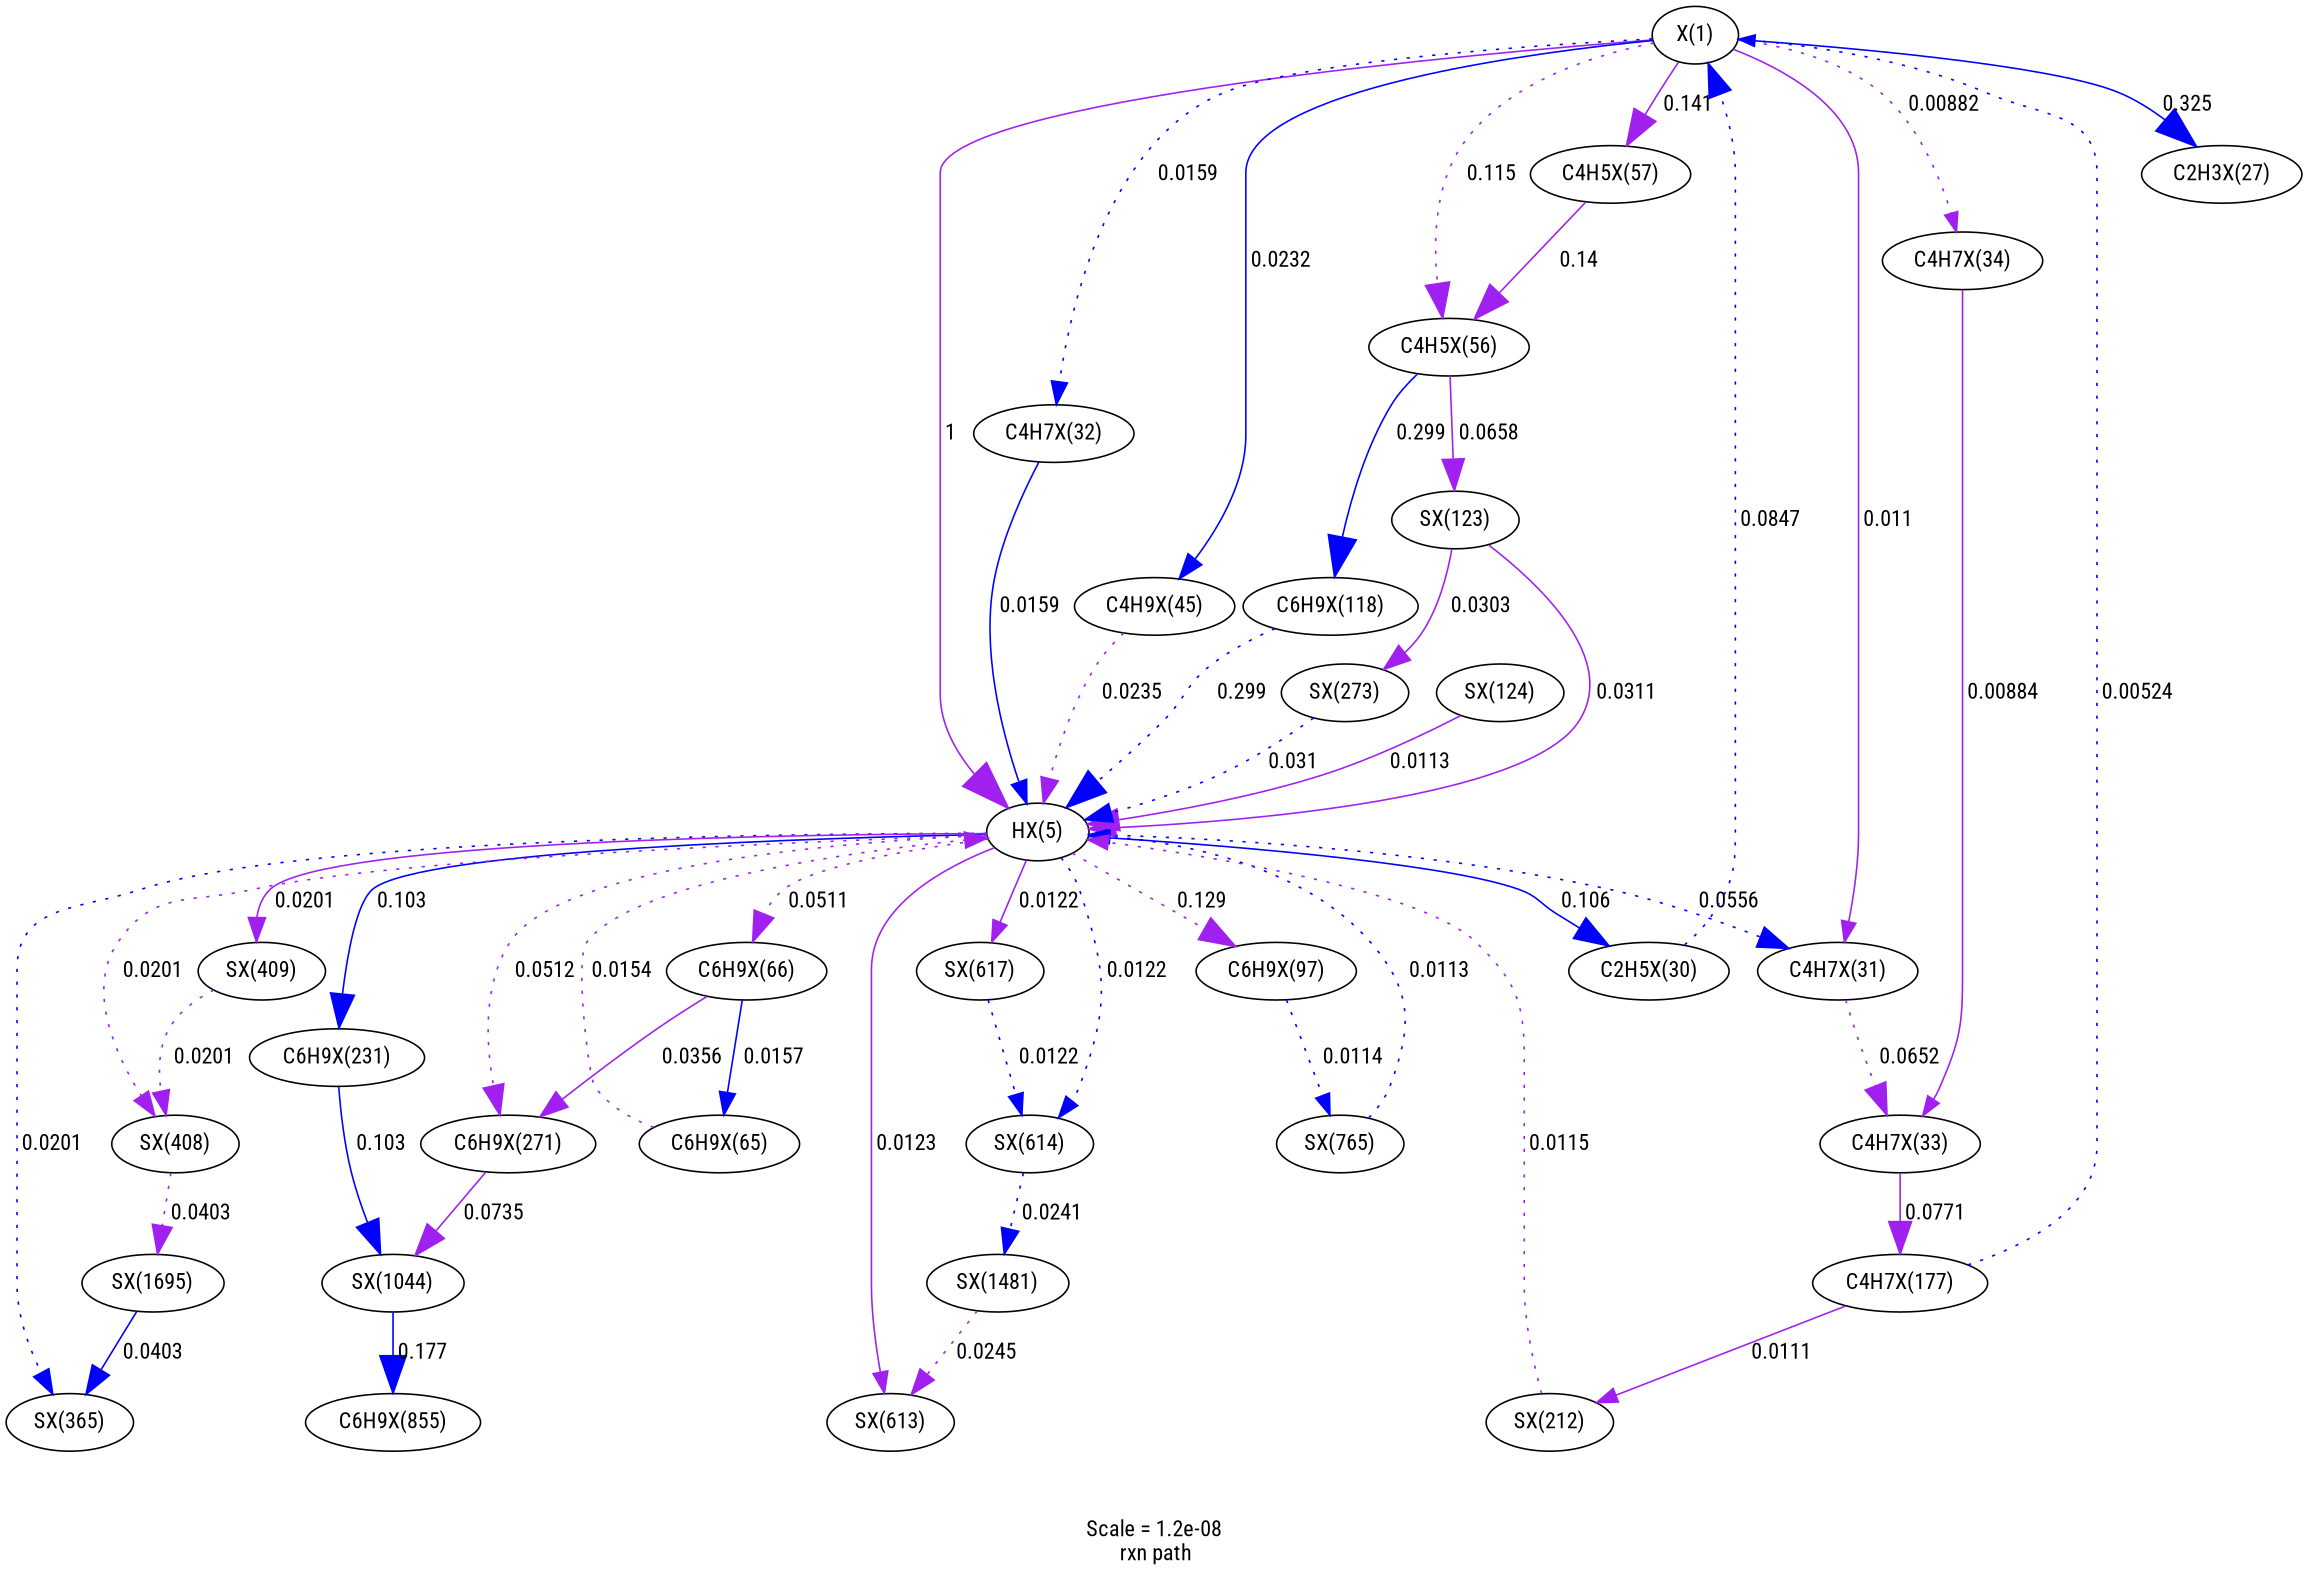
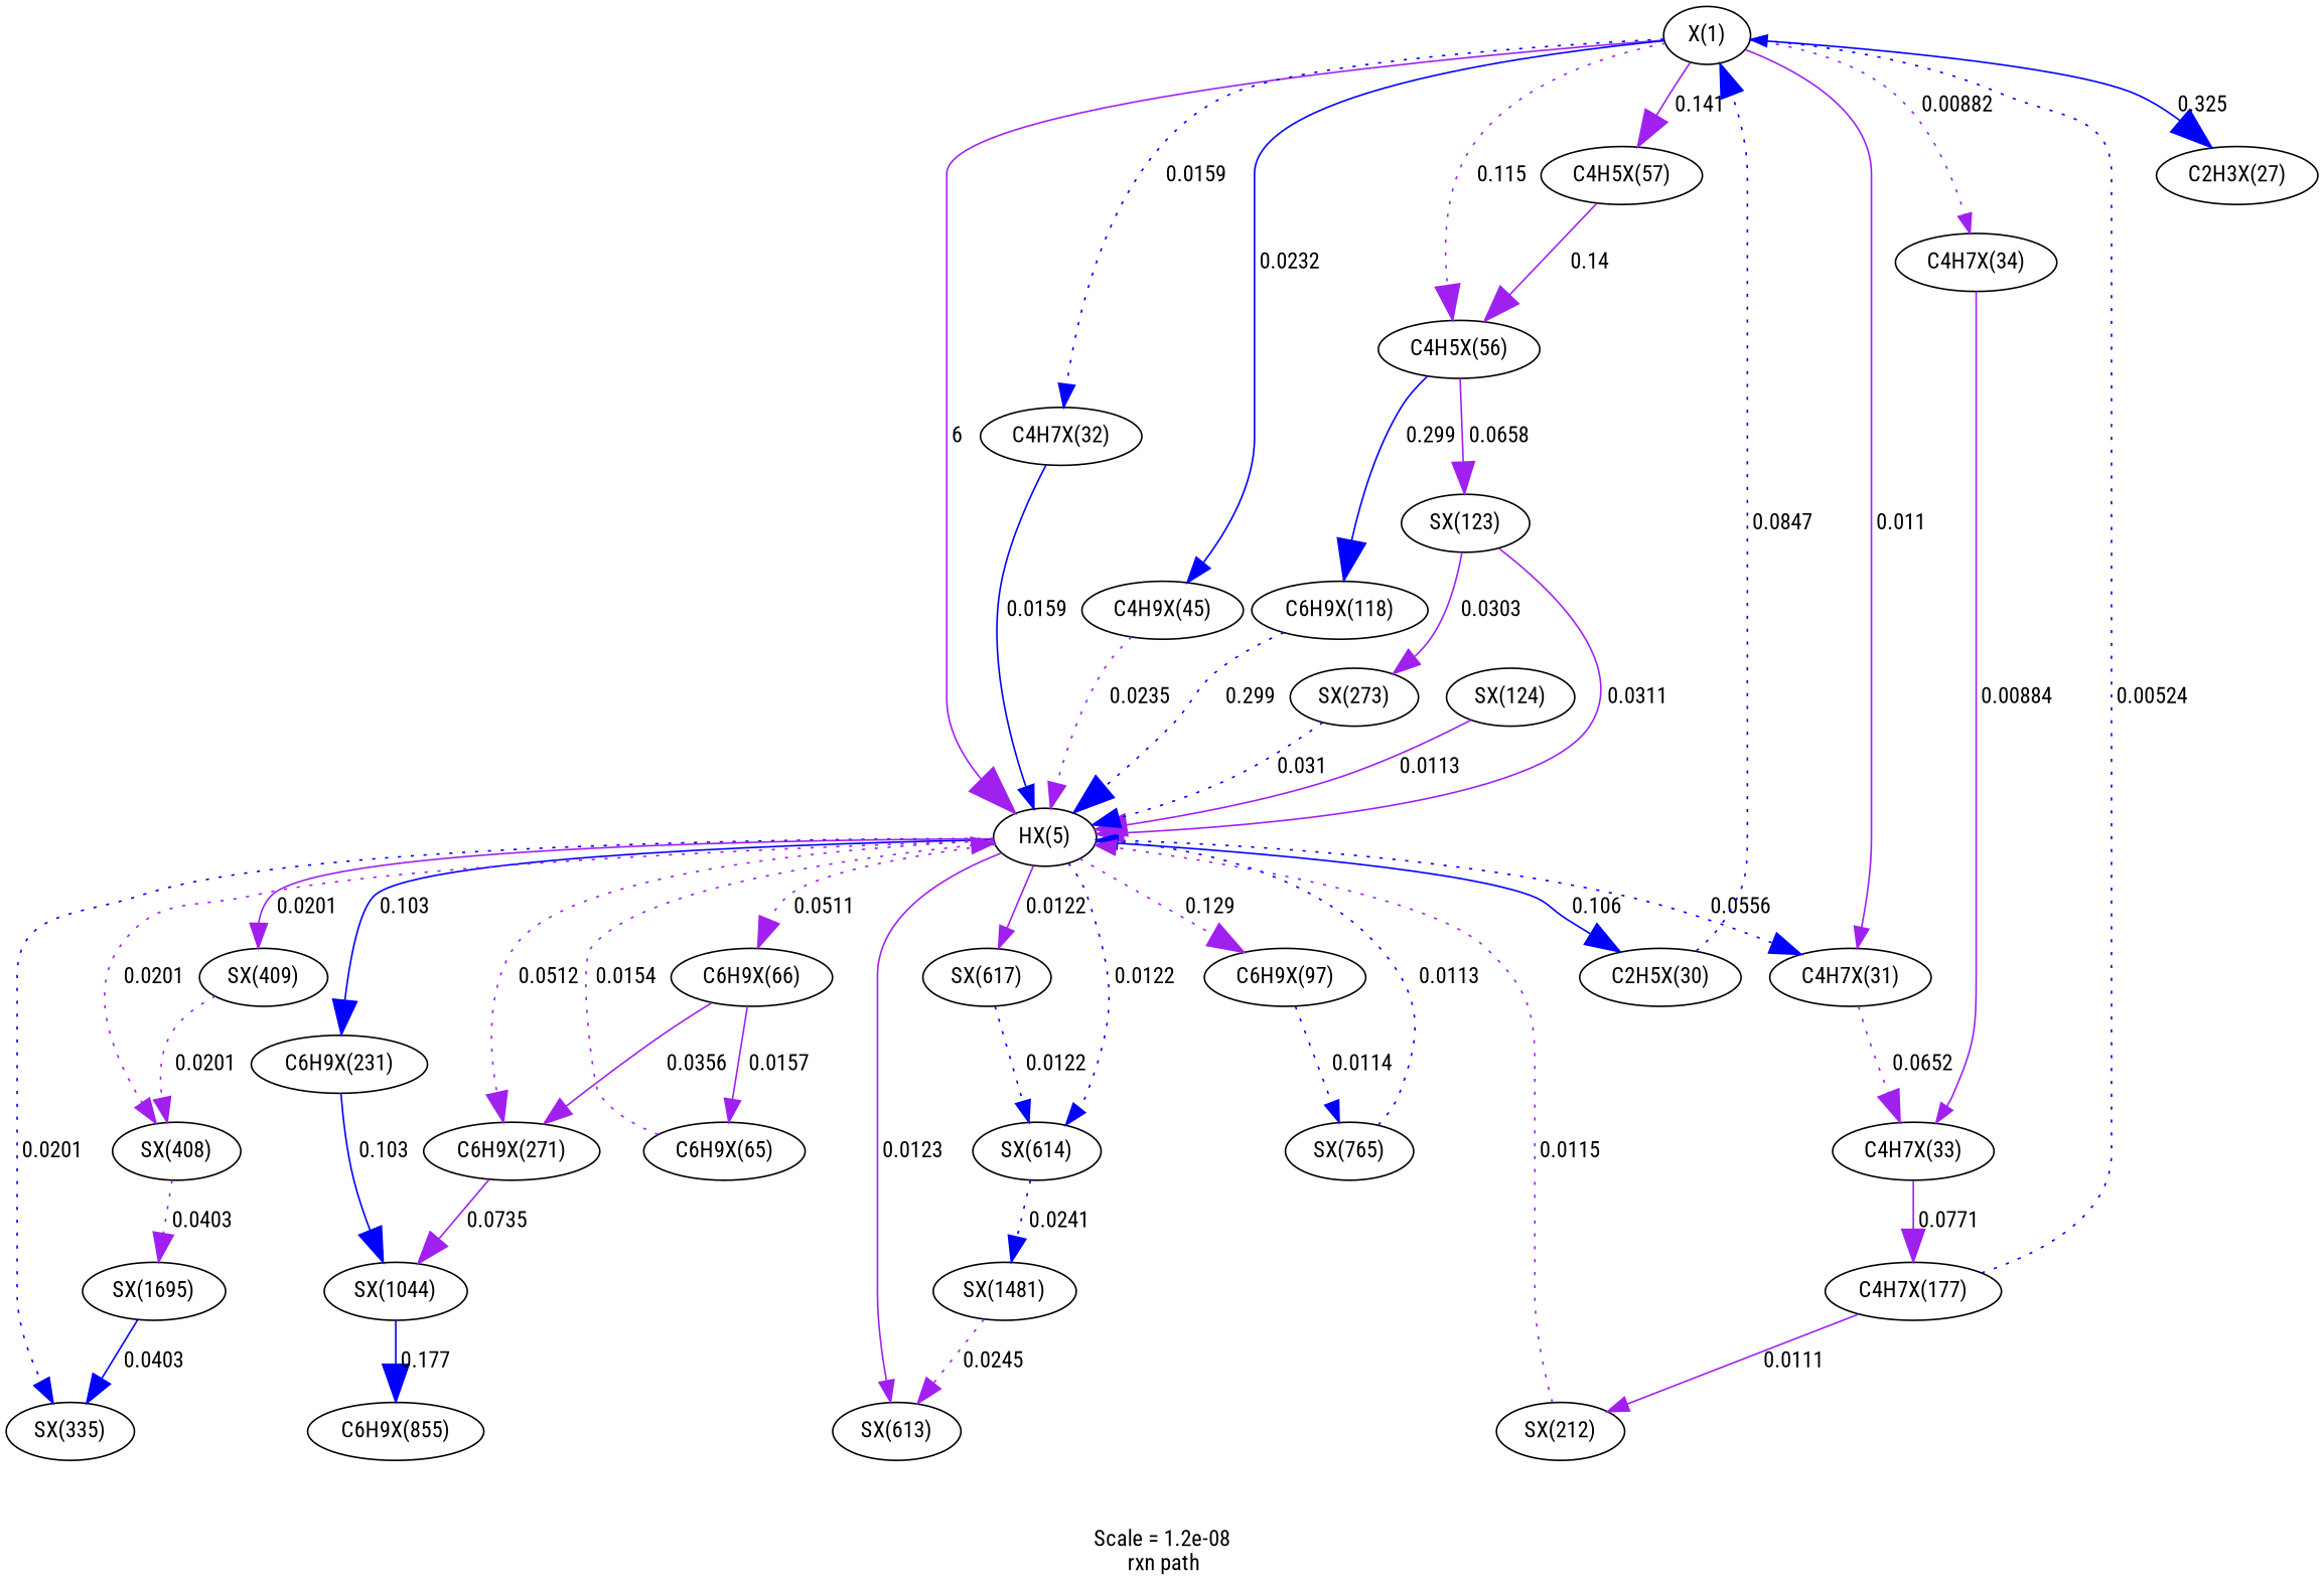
  digraph {
    fontname="Roboto Condensed"
    label="Scale = 1.2e-08\l rxn path"
    node [fontname="Roboto Condensed"]
    edge [arrowsize=1.53 color=purple fontname="Roboto Condensed" style=solid]
    n1 [label="X(1)"]
    n2 [label="HX(5)"]
    n3 [label="C2H3X(27)"]
    n4 [label="C4H5X(57)"]
    n5 [label="C4H5X(56)"]
    n6 [label="C4H7X(32)"]
    n7 [label="C4H7X(31)"]
    n8 [label="C4H7X(34)"]
    n9 [label="C4H9X(45)"]
    n10 [label="C2H5X(30)"]
    n11 [label="C6H9X(97)"]
    n12 [label="C6H9X(231)"]
    n13 [label="C6H9X(271)"]
    n14 [label="C6H9X(66)"]
-   n15 [label="SX(365)"]
+   n15 [label="SX(335)"]
    n16 [label="SX(408)"]
    n17 [label="SX(409)"]
    n18 [label="SX(613)"]
    n19 [label="SX(614)"]
    n20 [label="SX(617)"]
    n21 [label="C6H9X(118)"]
    n22 [label="SX(123)"]
    n23 [label="C4H7X(33)"]
    n24 [label="SX(765)"]
    n25 [label="SX(1044)"]
    n26 [label="C6H9X(65)"]
    n27 [label="SX(1695)"]
    n28 [label="SX(1481)"]
    n29 [label="SX(124)"]
    n30 [label="SX(273)"]
    n31 [label="C4H7X(177)"]
    n32 [label="SX(212)"]
    n33 [label="C6H9X(855)"]
-   n1 -> n2 [arrowsize=3 label=" 1"]
+   n1 -> n2 [arrowsize=3 label=" 6"]
    n1 -> n3 [arrowsize=2.58 color=blue label=" 0.325"]
    n1 -> n4 [arrowsize=2.26 label=" 0.141"]
    n1 -> n5 [arrowsize=2.18 label=" 0.115" style=dotted]
    n1 -> n6 [arrowsize=1.44 color=blue label=" 0.0159" style=dotted]
    n1 -> n7 [arrowsize=1.3 label=" 0.011"]
    n1 -> n8 [arrowsize=1.21 label=" 0.00882" style=dotted]
    n1 -> n9 [arrowsize=1.58 color=blue label=" 0.0232"]
    n2 -> n7 [arrowsize=1.91 color=blue label=" 0.0556" style=dotted]
    n2 -> n10 [arrowsize=2.15 color=blue label=" 0.106"]
    n2 -> n11 [arrowsize=2.23 label=" 0.129" style=dotted]
    n2 -> n12 [arrowsize=2.14 color=blue label=" 0.103"]
    n2 -> n13 [arrowsize=1.88 label=" 0.0512" style=dotted]
    n2 -> n14 [arrowsize=1.88 label=" 0.0511" style=dotted]
    n2 -> n15 [color=blue label=" 0.0201" style=dotted]
    n2 -> n16 [label=" 0.0201" style=dotted]
    n2 -> n17 [label=" 0.0201"]
    n2 -> n18 [arrowsize=1.34 label=" 0.0123"]
    n2 -> n19 [arrowsize=1.34 color=blue label=" 0.0122" style=dotted]
    n2 -> n20 [arrowsize=1.34 label=" 0.0122"]
    n4 -> n5 [arrowsize=2.26 label=" 0.14"]
    n5 -> n21 [arrowsize=2.54 color=blue label=" 0.299"]
    n5 -> n22 [arrowsize=1.97 label=" 0.0658"]
    n6 -> n2 [arrowsize=1.44 color=blue label=" 0.0159"]
    n7 -> n23 [arrowsize=1.97 label=" 0.0652" style=dotted]
    n8 -> n23 [arrowsize=1.22 label=" 0.00884"]
    n9 -> n2 [arrowsize=1.58 label=" 0.0235" style=dotted]
    n10 -> n1 [arrowsize=2.07 color=blue label=" 0.0847" style=dotted]
    n11 -> n24 [arrowsize=1.31 color=blue label=" 0.0114" style=dotted]
    n12 -> n25 [arrowsize=2.14 color=blue label=" 0.103"]
    n13 -> n25 [arrowsize=2.01 label=" 0.0735"]
    n14 -> n13 [arrowsize=1.74 label=" 0.0356"]
-   n14 -> n26 [arrowsize=1.43 color=blue label=" 0.0157"]
+   n14 -> n26 [arrowsize=1.43 label=" 0.0157"]
    n16 -> n27 [arrowsize=1.79 label=" 0.0403" style=dotted]
    n17 -> n16 [label=" 0.0201" style=dotted]
    n19 -> n28 [arrowsize=1.59 color=blue label=" 0.0241" style=dotted]
    n20 -> n19 [arrowsize=1.34 color=blue label=" 0.0122" style=dotted]
    n21 -> n2 [arrowsize=2.54 color=blue label=" 0.299" style=dotted]
    n22 -> n2 [arrowsize=1.69 label=" 0.0311"]
    n22 -> n30 [arrowsize=1.68 label=" 0.0303"]
    n23 -> n31 [arrowsize=2.03 label=" 0.0771"]
    n24 -> n2 [arrowsize=1.31 color=blue label=" 0.0113" style=dotted]
    n25 -> n33 [arrowsize=2.35 color=blue label=" 0.177"]
    n26 -> n2 [arrowsize=1.43 label=" 0.0154" style=dotted]
    n27 -> n15 [arrowsize=1.79 color=blue label=" 0.0403"]
    n28 -> n18 [arrowsize=1.6 label=" 0.0245" style=dotted]
    n29 -> n2 [arrowsize=1.96 label=" 0.0113"]
    n30 -> n2 [arrowsize=1.69 color=blue label=" 0.031" style=dotted]
    n31 -> n1 [arrowsize=1.02 color=blue label=" 0.00524" style=dotted]
    n31 -> n32 [arrowsize=1.3 label=" 0.0111"]
    n32 -> n2 [arrowsize=1.31 label=" 0.0115" style=dotted]
  }
